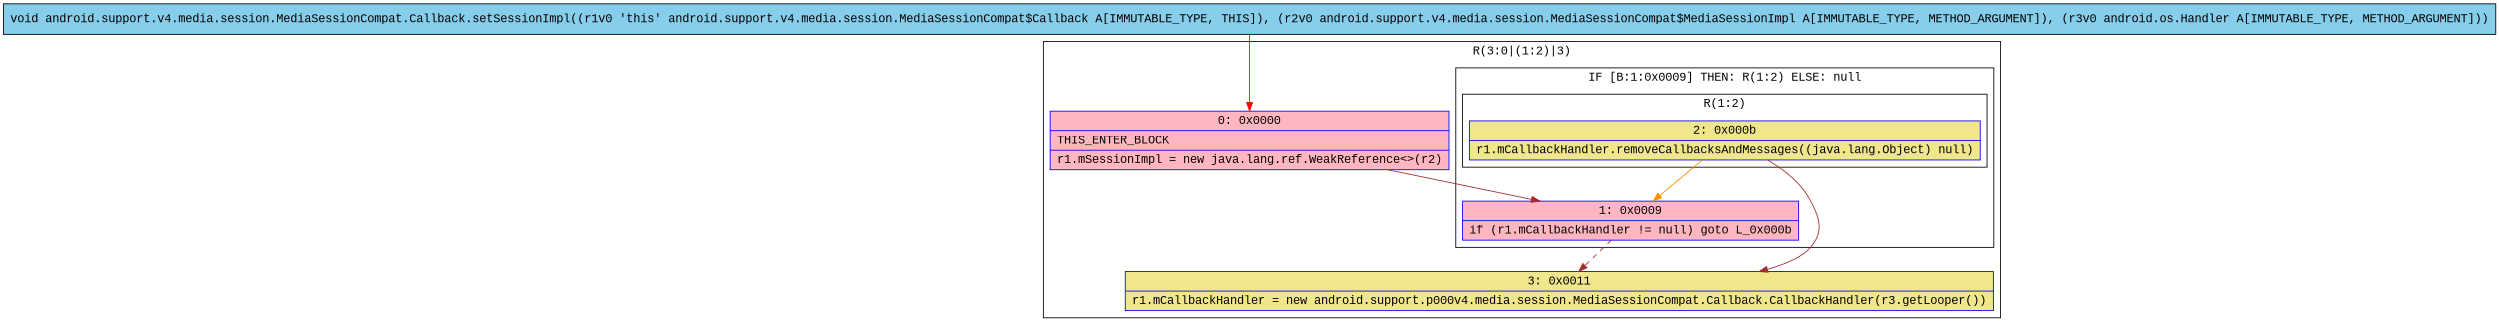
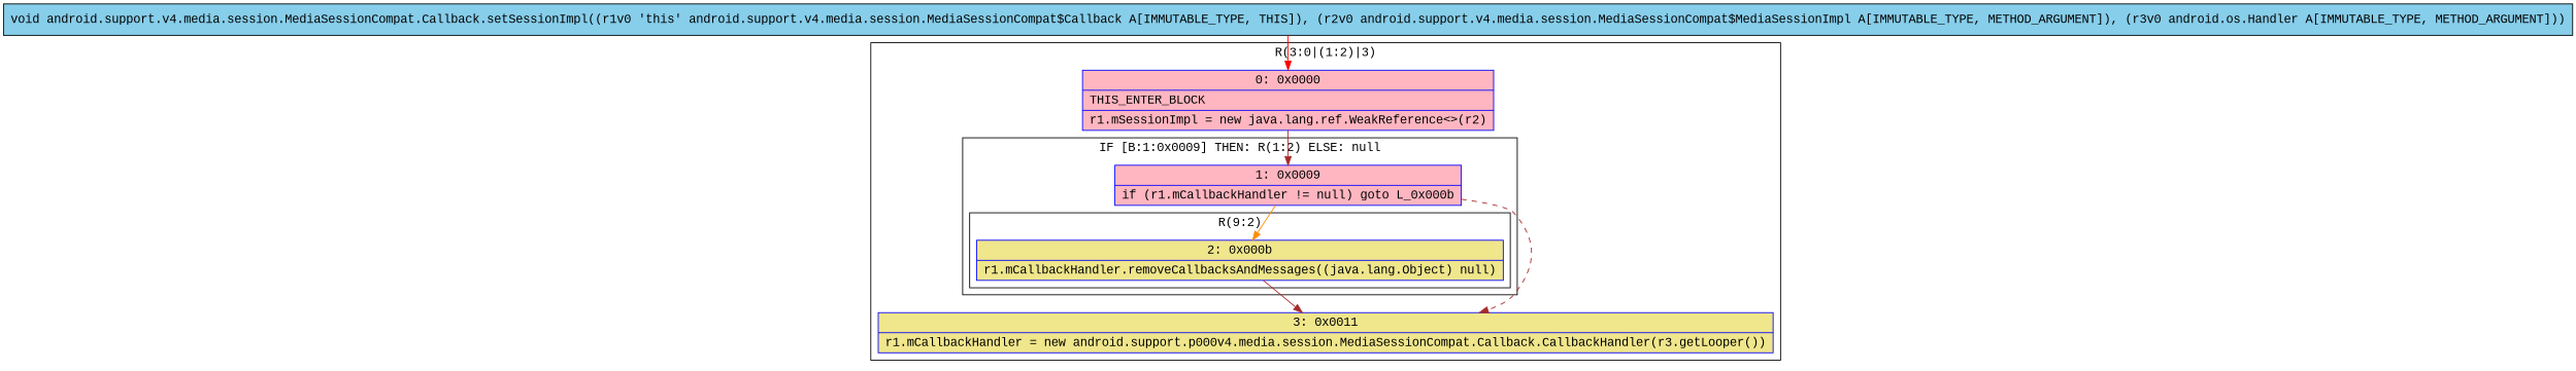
  digraph {
    fontname="Liberation Mono"
    node [color=blue fillcolor=khaki fontname="Liberation Mono" shape=record style=filled]
    edge [color=brown fontname="Liberation Mono"]
    n1 [label="{2\:\ 0x000b|r1.mCallbackHandler.removeCallbacksAndMessages((java.lang.Object) null)\l}"]
    n2 [fillcolor=lightpink label="{1\:\ 0x0009|if (r1.mCallbackHandler != null) goto L_0x000b\l}"]
    n3 [fillcolor=lightpink label="{0\:\ 0x0000|THIS_ENTER_BLOCK\l|r1.mSessionImpl = new java.lang.ref.WeakReference\<\>(r2)\l}"]
    n4 [label="{3\:\ 0x0011|r1.mCallbackHandler = new android.support.p000v4.media.session.MediaSessionCompat.Callback.CallbackHandler(r3.getLooper())\l}"]
    n5 [fillcolor=skyblue label="{void android.support.v4.media.session.MediaSessionCompat.Callback.setSessionImpl((r1v0 'this' android.support.v4.media.session.MediaSessionCompat$Callback A[IMMUTABLE_TYPE, THIS]), (r2v0 android.support.v4.media.session.MediaSessionCompat$MediaSessionImpl A[IMMUTABLE_TYPE, METHOD_ARGUMENT]), (r3v0 android.os.Handler A[IMMUTABLE_TYPE, METHOD_ARGUMENT])) }" color=""]
    subgraph cluster_1 {
      label="R(3:0|(1:2)|3)"
      n3
      n4
      subgraph cluster_2 {
        label="IF [B:1:0x0009] THEN: R(1:2) ELSE: null"
        n2
        subgraph cluster_3 {
-         label="R(1:2)"
+         label="R(9:2)"
          n1
        }
      }
    }
    n1 -> n4
-   n1 -> n2 [color=darkorange]
+   n2 -> n1 [color=darkorange]
    n2 -> n4 [style=dashed]
    n3 -> n2
    n5 -> n3 [color=red]
  }
